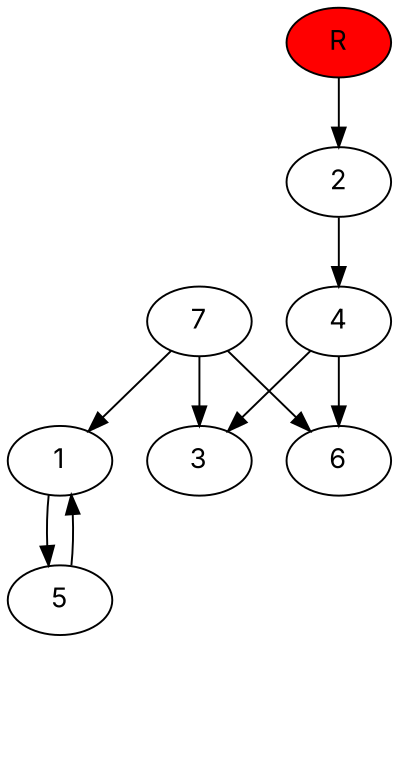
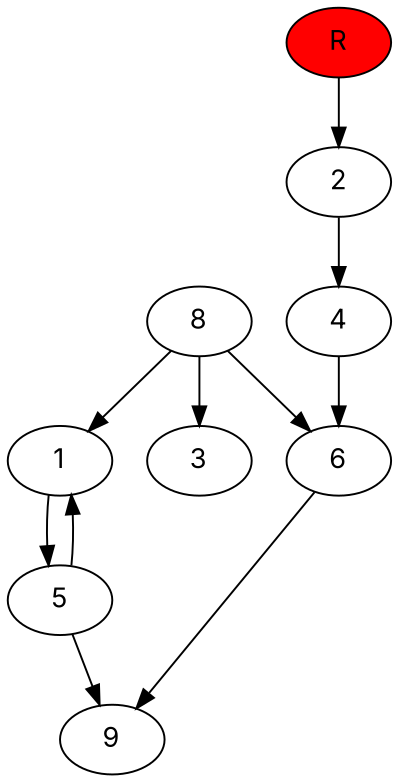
  digraph {
    fontname=Inter
    node [fontname=Inter]
    edge [fontname=Inter]
    1
    5
+   9
    2
    4
    3
    6
-   8 [label=7]
+   8
    R [fillcolor="#ff0000" style=filled]
    1 -> 5
    5 -> 1
+   5 -> 9
    2 -> 4
-   4 -> 3
    4 -> 6
+   6 -> 9
    8 -> 1
    8 -> 3
    8 -> 6
    R -> 2
  }
